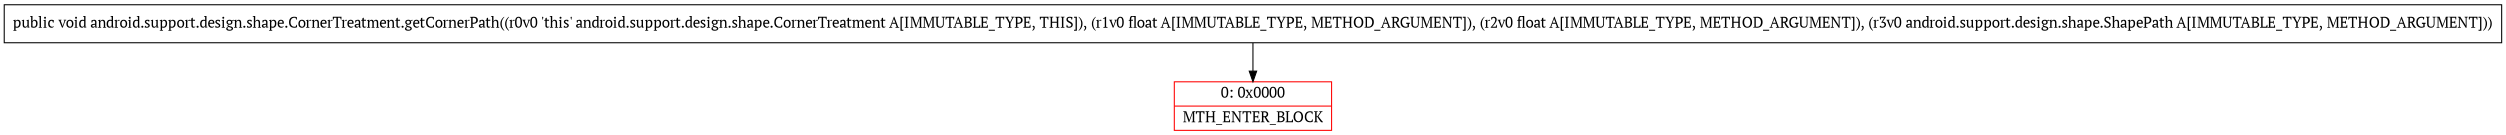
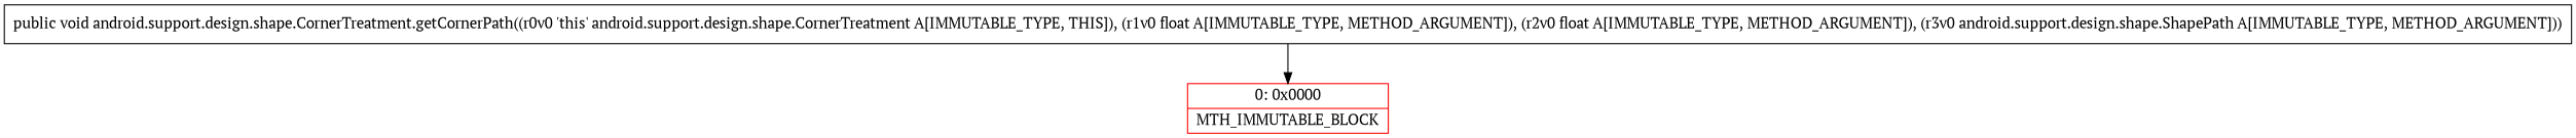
  digraph {
    fontname="PT Serif"
    node [shape=record fontname="PT Serif"]
-   n1 [color=red label="{0\:\ 0x0000|MTH_ENTER_BLOCK\l}"]
+   n1 [color=red label="{0\:\ 0x0000|MTH_IMMUTABLE_BLOCK\l}"]
    n2 [label="{public void android.support.design.shape.CornerTreatment.getCornerPath((r0v0 'this' android.support.design.shape.CornerTreatment A[IMMUTABLE_TYPE, THIS]), (r1v0 float A[IMMUTABLE_TYPE, METHOD_ARGUMENT]), (r2v0 float A[IMMUTABLE_TYPE, METHOD_ARGUMENT]), (r3v0 android.support.design.shape.ShapePath A[IMMUTABLE_TYPE, METHOD_ARGUMENT])) }"]
    subgraph cluster_1 {
      label="R(0)"
    }
    n2 -> n1 [fontname="PT Serif"]
  }
